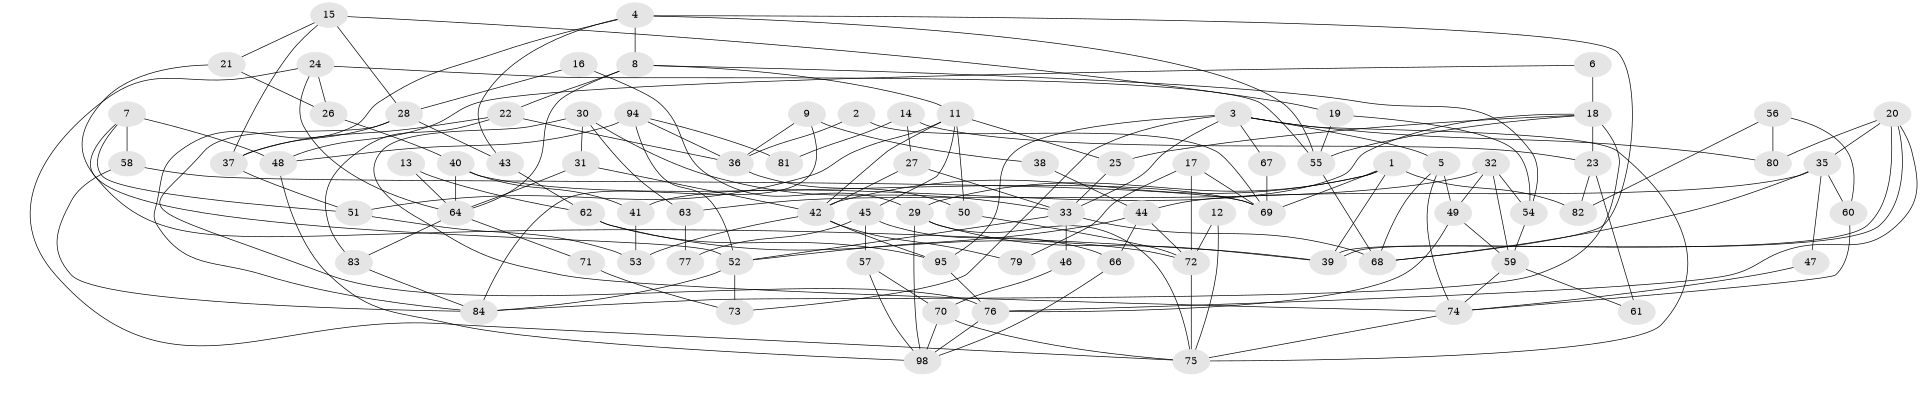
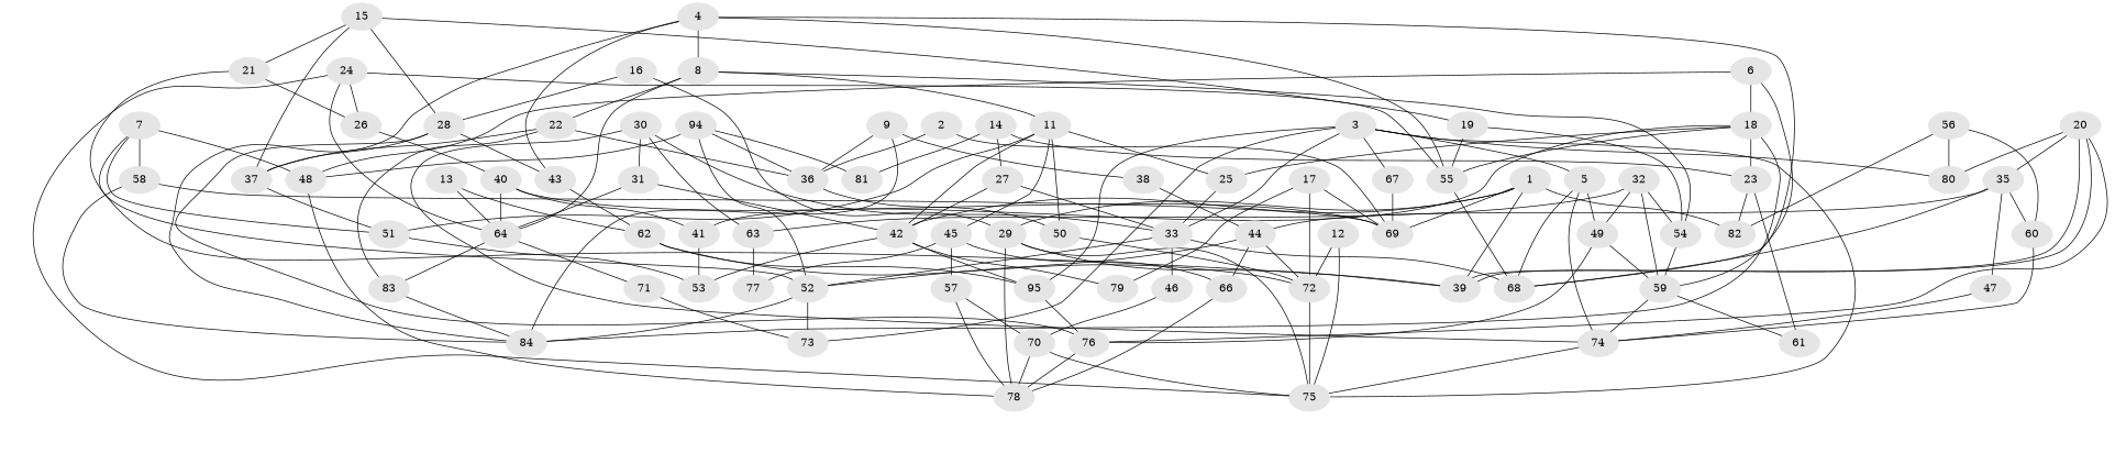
  graph {
    node [color=gray90 style=filled]
    1
    29
    39
    42
    69
    82
    75
-   78 [label=98]
+   78
    n9 [label=95]
    79
    53
    2
    36
    50
    3
    5
    33
    67
    73
    80
    68
    49
    74
    52
    46
    76
    4
    8
    43
    55
    84
    11
    22
    54
    64
    62
    59
    6
    18
    48
    25
    23
    41
    61
    7
    51
    58
    45
    83
    37
    71
    9
    38
    44
    66
    57
    77
    72
    12
    13
    14
    27
    81
    15
    19
    21
    28
    26
    16
    17
    20
    35
    47
    60
    40
    30
    31
    63
    24
    32
    70
    n82 [label=94]
    56
    1 -- 29
    1 -- 39
    1 -- 42
    1 -- 69
    1 -- 82
    29 -- 39
    29 -- 75
    29 -- 78
    42 -- n9
    42 -- 79
    42 -- 53
    n9 -- 76
    2 -- 69
    2 -- 36
    36 -- 50
    50 -- 72
    3 -- 75
    3 -- n9
    3 -- 5
    3 -- 33
    3 -- 67
    3 -- 73
    3 -- 80
    5 -- 68
    5 -- 49
    5 -- 74
    33 -- 68
    33 -- 52
    33 -- 46
    67 -- 69
    49 -- 76
    49 -- 59
    74 -- 75
    52 -- 73
    52 -- 84
    46 -- 70
    76 -- 78
    4 -- 68
    4 -- 8
    4 -- 43
    4 -- 55
    4 -- 84
    8 -- 11
    8 -- 22
    8 -- 54
    8 -- 64
    43 -- 62
    55 -- 68
    11 -- 42
    11 -- 50
    11 -- 25
    11 -- 51
    11 -- 45
    22 -- 36
    22 -- 83
    22 -- 37
    54 -- 59
    64 -- 83
    64 -- 71
    62 -- n9
    62 -- 72
    59 -- 74
    59 -- 61
+   6 -- 59
    6 -- 18
    6 -- 48
    18 -- 55
    18 -- 84
    18 -- 25
    18 -- 23
    18 -- 41
    48 -- 78
    25 -- 33
    23 -- 82
    23 -- 61
    41 -- 53
    7 -- 52
    7 -- 48
    7 -- 51
    7 -- 58
    51 -- 53
    58 -- 69
    58 -- 84
    45 -- 66
    45 -- 57
    45 -- 77
    83 -- 84
    37 -- 51
    71 -- 73
    9 -- 36
    9 -- 84
    9 -- 38
    38 -- 44
    44 -- 52
    44 -- 66
    44 -- 72
    66 -- 78
    57 -- 78
    57 -- 70
    72 -- 75
    12 -- 75
    12 -- 72
    13 -- 64
    13 -- 62
    14 -- 23
    14 -- 27
    14 -- 81
    27 -- 42
    27 -- 33
    15 -- 37
    15 -- 19
    15 -- 21
    15 -- 28
    19 -- 55
    19 -- 54
    21 -- 39
    21 -- 26
    28 -- 76
    28 -- 43
    28 -- 37
    26 -- 40
    16 -- 29
    16 -- 28
    17 -- 69
    17 -- 79
    17 -- 72
    20 -- 39
    20 -- 39
    20 -- 80
    20 -- 76
    20 -- 35
    35 -- 68
    35 -- 44
    35 -- 47
    35 -- 60
    47 -- 74
    60 -- 74
    40 -- 69
    40 -- 64
    40 -- 41
    30 -- 33
    30 -- 74
    30 -- 31
    30 -- 63
    31 -- 42
    31 -- 64
    63 -- 77
    24 -- 75
    24 -- 55
    24 -- 64
    24 -- 26
    32 -- 49
    32 -- 54
    32 -- 59
    32 -- 63
    70 -- 75
    70 -- 78
    n82 -- 36
    n82 -- 52
    n82 -- 48
    n82 -- 81
    56 -- 82
    56 -- 80
    56 -- 60
  }
